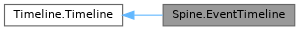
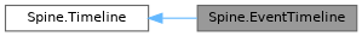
  digraph {
    rankdir=LR
    node [color=gray40 fontname=Helvetica fontsize=10 shape=box style=filled]
    n1 [fillcolor=grey60 fontcolor=black height=0.2 label="Spine.EventTimeline" width=0.4]
-   n2 [fillcolor=white height=0.2 label="Timeline.Timeline" width=0.4]
+   n2 [fillcolor=white height=0.2 label="Spine.Timeline" width=0.4]
    n2 -> n1 [color=steelblue1 dir=back fontname=Helvetica fontsize=10 labelfontname=Helvetica labelfontsize=10 style=solid]
  }
